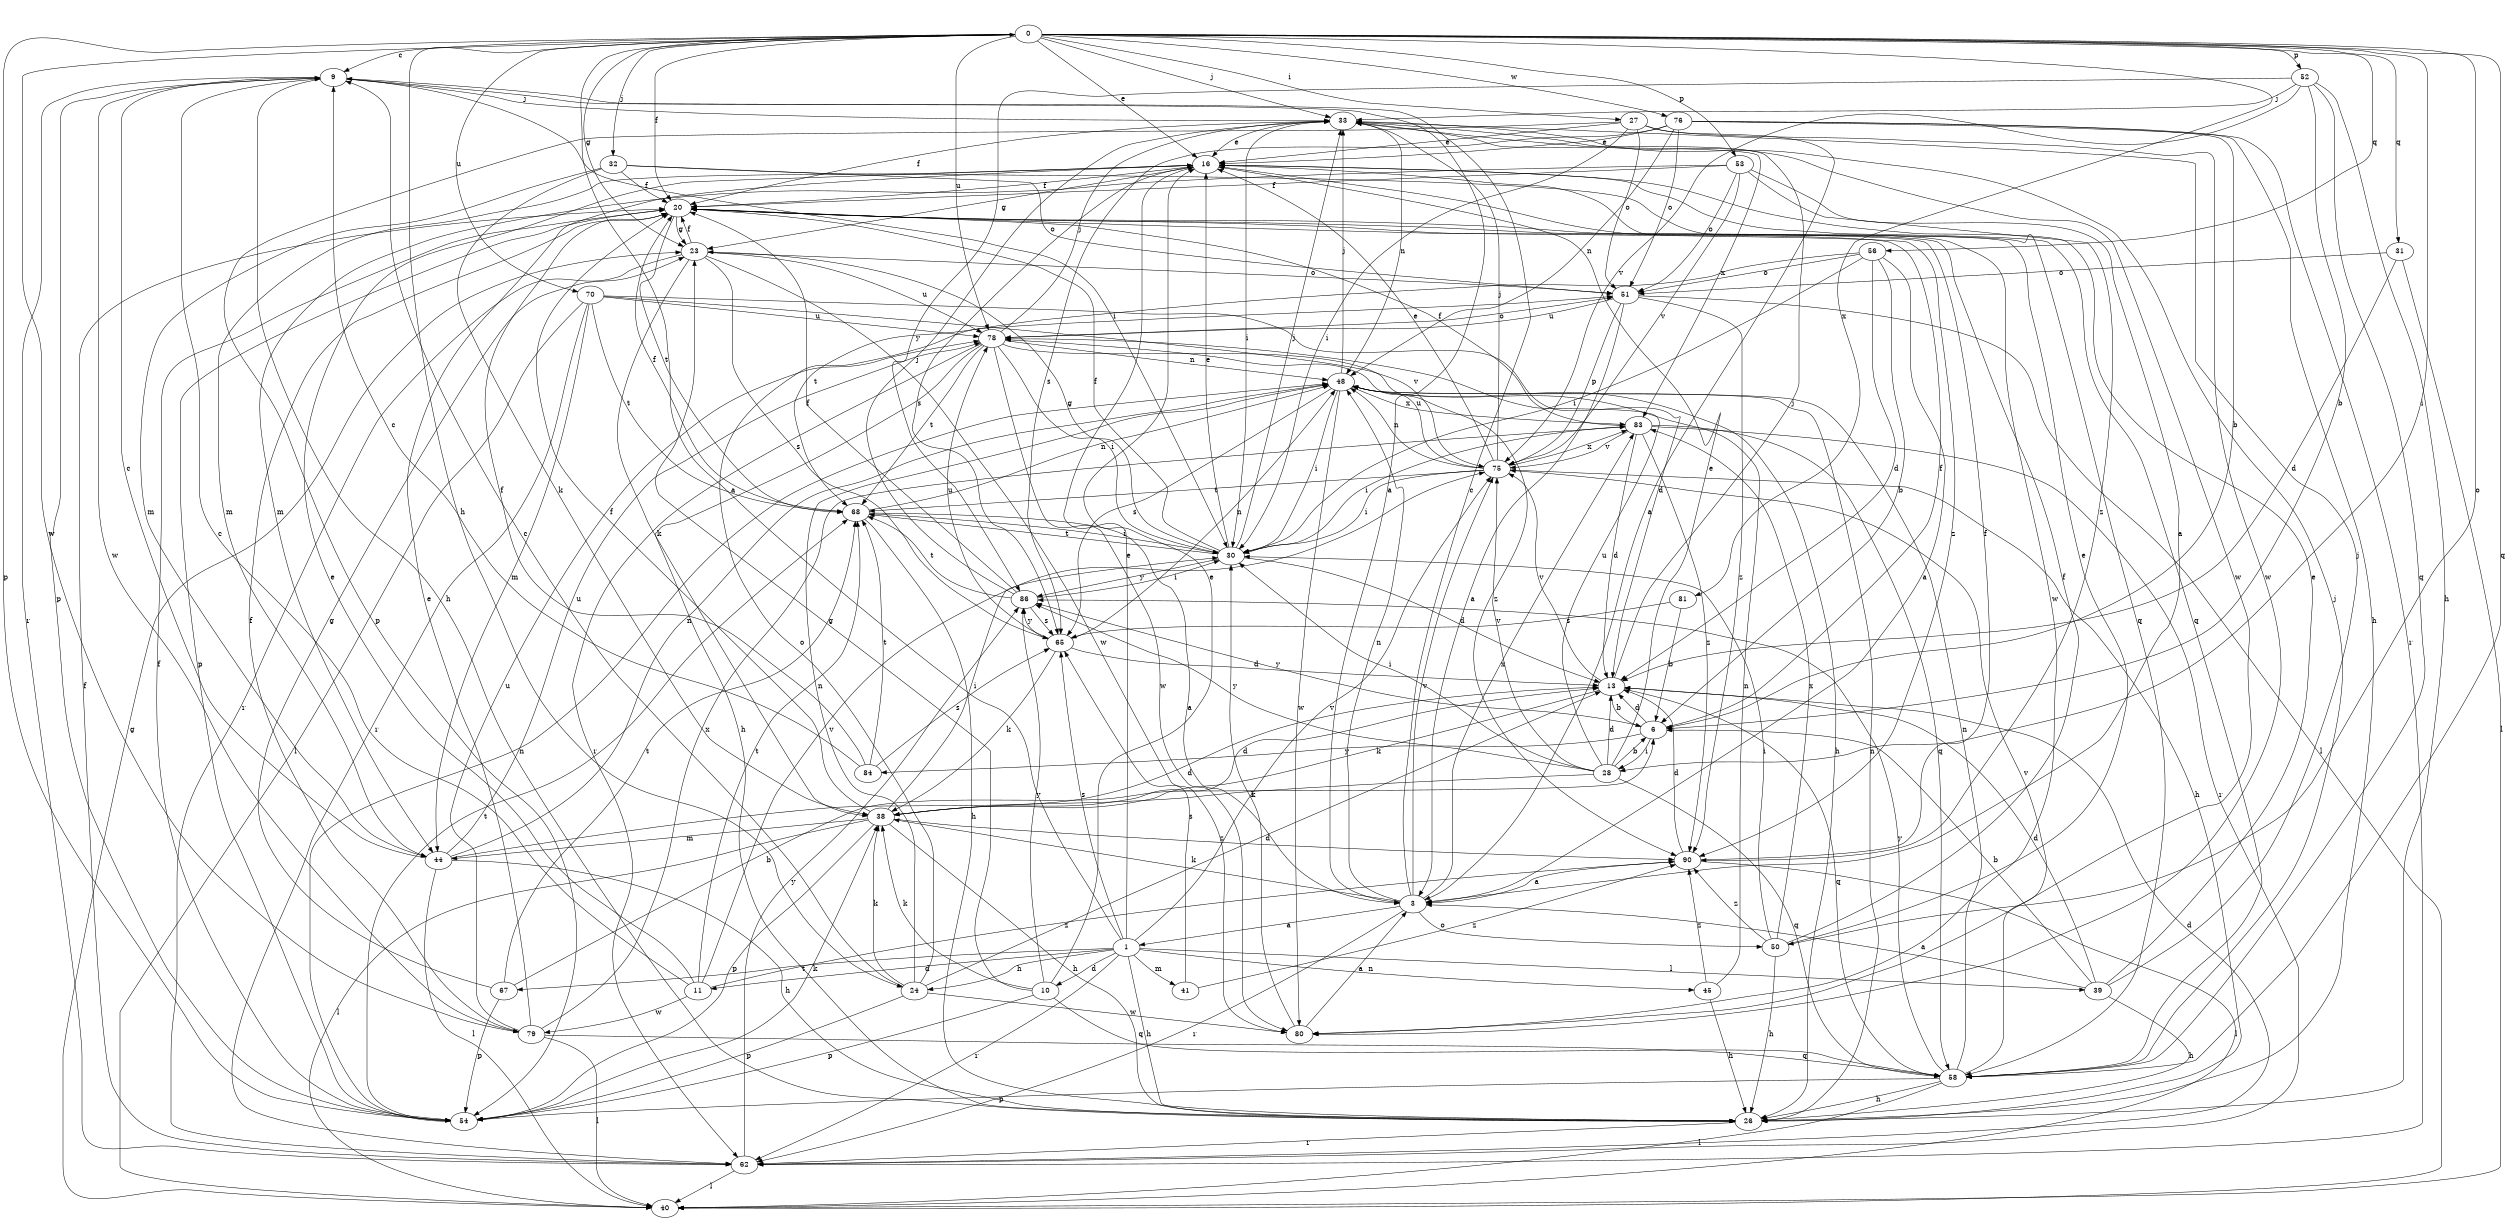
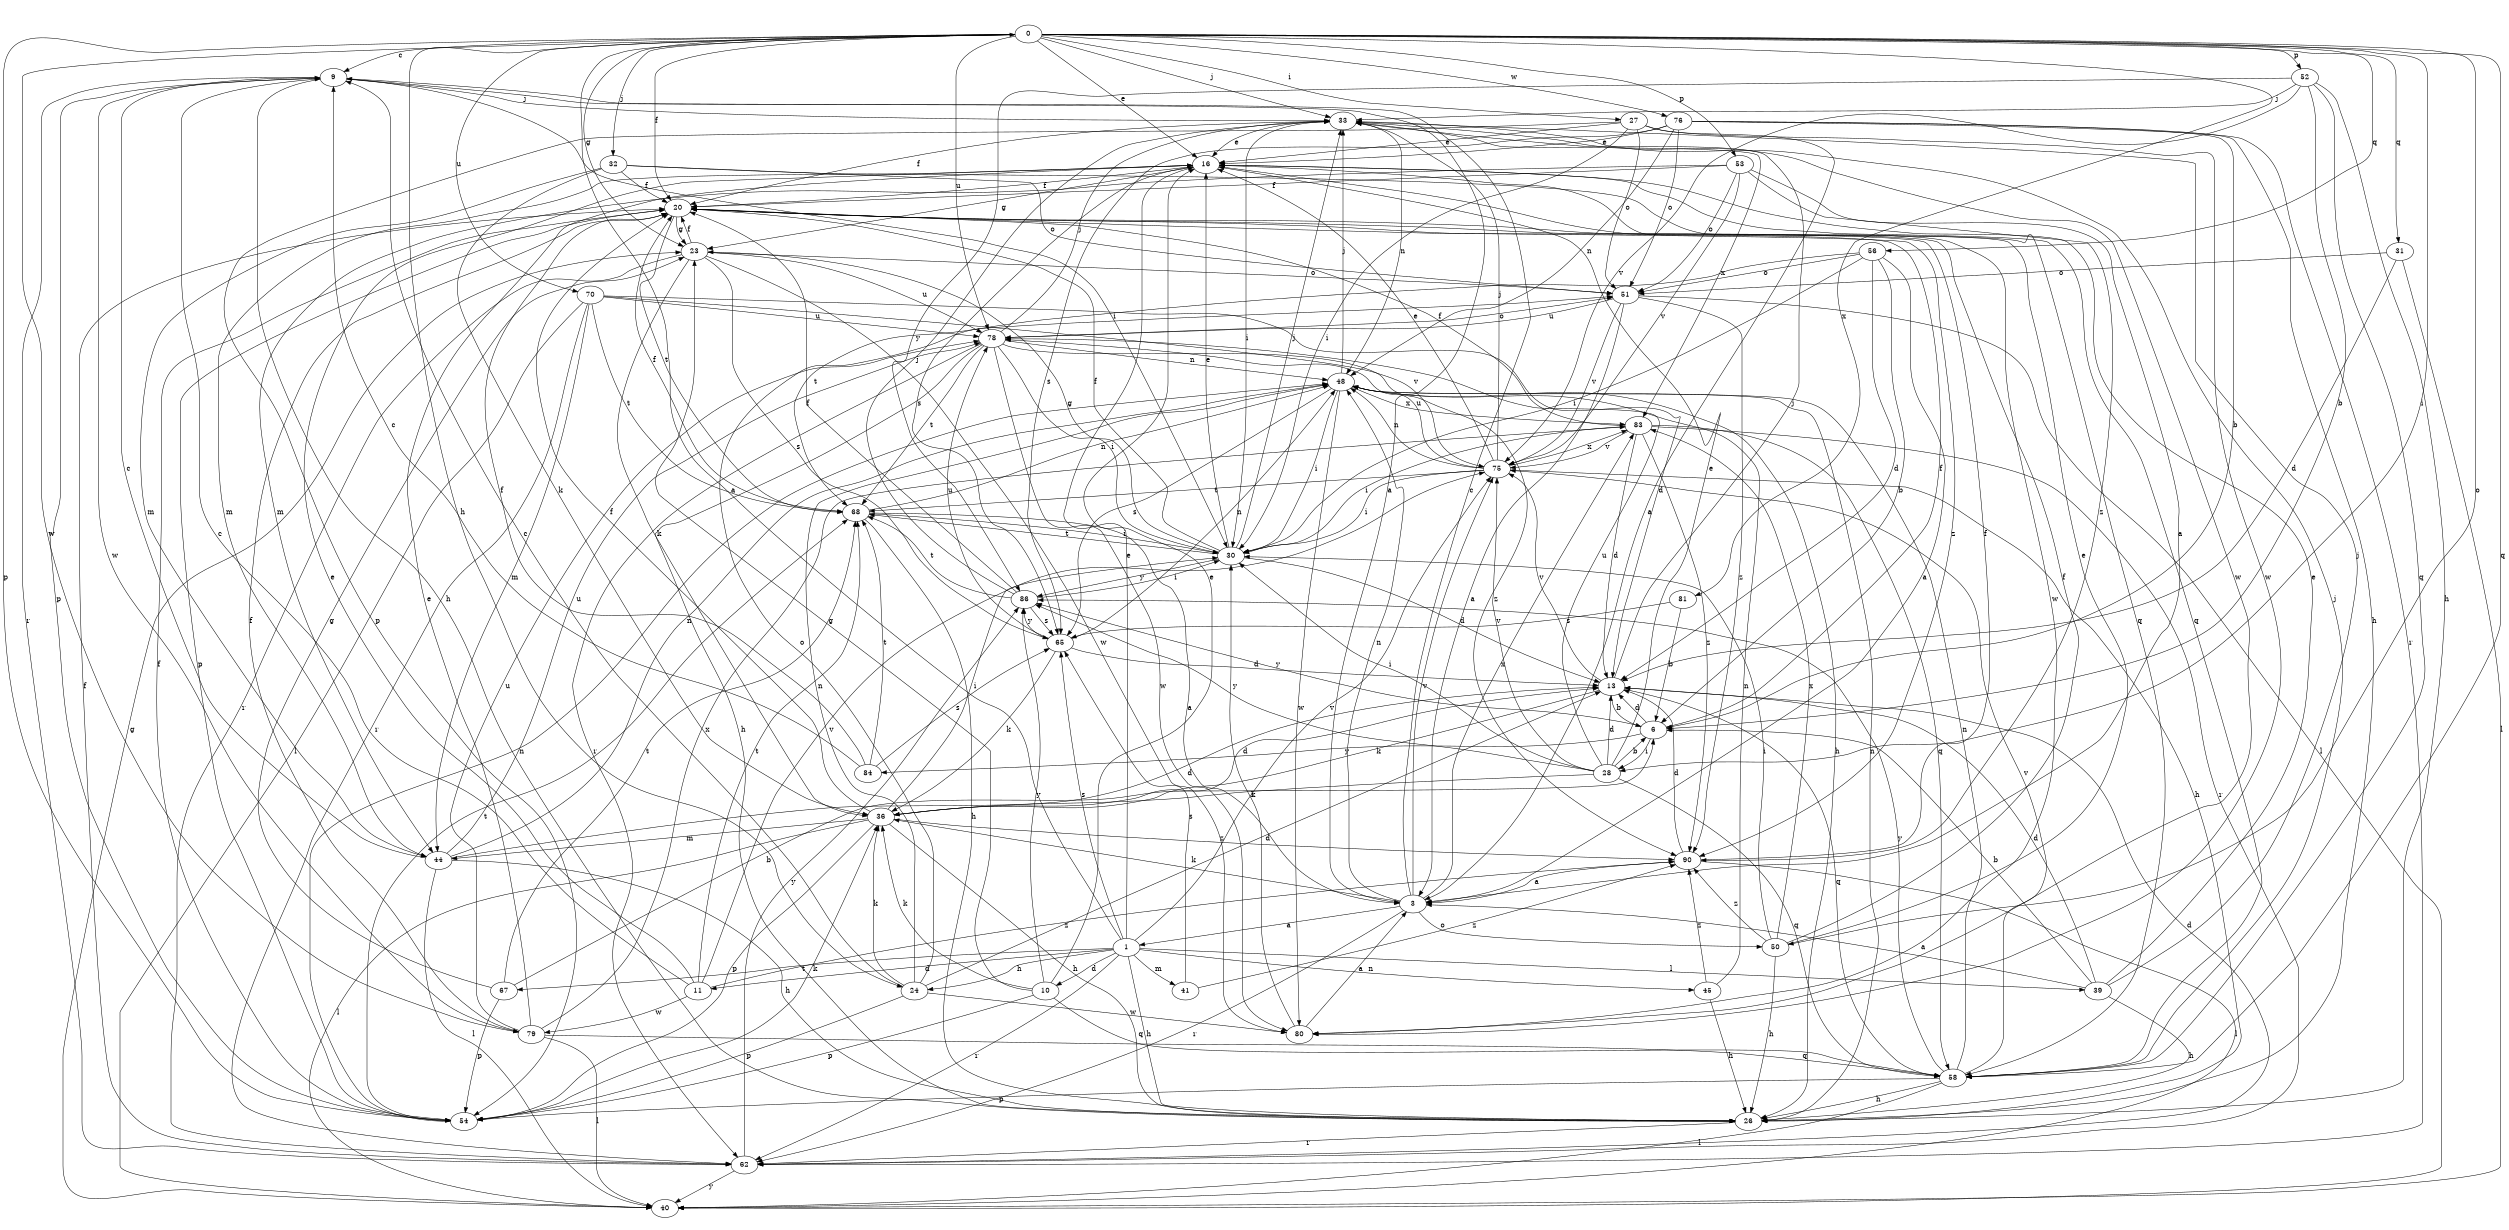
  strict digraph {
    0
    9
    16
    20
    23
    24
    27
    28
    31
    32
    33
    50
    52
    53
    54
    56
    58
    70
    n19 [label=78]
    76
    79
    81
    26
    62
    3
    30
    65
    44
    80
    68
    90
-   36 [label=38]
+   36
    51
    48
    13
    75
    6
    86
    40
    83
    1
    10
    11
    39
    41
    45
    67
    84
    0 -> 9 [label=c]
    0 -> 16 [label=e]
    0 -> 20 [label=f]
    0 -> 23 [label=g]
    0 -> 24 [label=h]
    0 -> 27 [label=i]
    0 -> 28 [label=i]
    0 -> 31 [label=q]
    0 -> 32 [label=j]
    0 -> 33 [label=j]
    0 -> 50 [label=o]
    0 -> 52 [label=p]
    0 -> 53 [label=p]
    0 -> 54 [label=p]
    0 -> 56 [label=q]
    0 -> 58 [label=q]
    0 -> 70 [label=u]
    0 -> n19 [label=u]
    0 -> 76 [label=w]
    0 -> 79 [label=w]
    0 -> 81 [label=x]
    9 -> 33 [label=j]
    9 -> 54 [label=p]
    9 -> 79 [label=w]
    9 -> 26 [label=h]
    9 -> 62 [label=r]
    9 -> 3 [label=a]
    9 -> 30 [label=i]
    16 -> 20 [label=f]
    16 -> 23 [label=g]
    16 -> 58 [label=q]
    16 -> 65 [label=s]
    16 -> 44 [label=m]
    16 -> 80 [label=w]
    20 -> 23 [label=g]
    20 -> 54 [label=p]
    20 -> 68 [label=t]
    20 -> 90 [label=z]
    23 -> 20 [label=f]
    23 -> n19 [label=u]
    23 -> 62 [label=r]
    23 -> 65 [label=s]
    23 -> 80 [label=w]
    23 -> 36 [label=k]
    23 -> 51 [label=o]
    24 -> 9 [label=c]
    24 -> 54 [label=p]
    24 -> 80 [label=w]
    24 -> 36 [label=k]
    24 -> 51 [label=o]
    24 -> 48 [label=n]
    24 -> 13 [label=d]
    27 -> 16 [label=e]
    27 -> 54 [label=p]
    27 -> 3 [label=a]
    27 -> 30 [label=i]
    27 -> 80 [label=w]
    27 -> 51 [label=o]
    28 -> 16 [label=e]
    28 -> 58 [label=q]
    28 -> n19 [label=u]
    28 -> 30 [label=i]
    28 -> 36 [label=k]
    28 -> 13 [label=d]
    28 -> 75 [label=v]
    28 -> 6 [label=b]
    28 -> 86 [label=y]
    31 -> 51 [label=o]
    31 -> 13 [label=d]
    31 -> 40 [label=l]
    32 -> 20 [label=f]
    32 -> 58 [label=q]
    32 -> 44 [label=m]
    32 -> 36 [label=k]
    32 -> 51 [label=o]
    33 -> 16 [label=e]
    33 -> 20 [label=f]
    33 -> 30 [label=i]
    33 -> 80 [label=w]
    33 -> 48 [label=n]
    33 -> 83 [label=x]
    50 -> 16 [label=e]
    50 -> 20 [label=f]
    50 -> 26 [label=h]
    50 -> 30 [label=i]
    50 -> 90 [label=z]
    50 -> 83 [label=x]
    52 -> 33 [label=j]
    52 -> 58 [label=q]
    52 -> 26 [label=h]
    52 -> 75 [label=v]
    52 -> 6 [label=b]
    52 -> 86 [label=y]
    53 -> 20 [label=f]
    53 -> 3 [label=a]
    53 -> 44 [label=m]
    53 -> 90 [label=z]
    53 -> 51 [label=o]
    53 -> 75 [label=v]
    54 -> 20 [label=f]
    54 -> 68 [label=t]
    54 -> 36 [label=k]
    54 -> 48 [label=n]
    56 -> 3 [label=a]
    56 -> 30 [label=i]
    56 -> 68 [label=t]
    56 -> 51 [label=o]
    56 -> 13 [label=d]
    56 -> 6 [label=b]
    58 -> 33 [label=j]
    58 -> 54 [label=p]
    58 -> 26 [label=h]
    58 -> 48 [label=n]
    58 -> 75 [label=v]
    58 -> 86 [label=y]
    58 -> 40 [label=l]
    70 -> n19 [label=u]
    70 -> 62 [label=r]
    70 -> 44 [label=m]
    70 -> 68 [label=t]
    70 -> 13 [label=d]
    70 -> 75 [label=v]
    70 -> 40 [label=l]
    n19 -> 33 [label=j]
    n19 -> 26 [label=h]
    n19 -> 62 [label=r]
    n19 -> 30 [label=i]
    n19 -> 80 [label=w]
    n19 -> 68 [label=t]
    n19 -> 90 [label=z]
    n19 -> 51 [label=o]
    n19 -> 48 [label=n]
    76 -> 16 [label=e]
    76 -> 26 [label=h]
    76 -> 62 [label=r]
    76 -> 65 [label=s]
    76 -> 51 [label=o]
    76 -> 48 [label=n]
    76 -> 6 [label=b]
    79 -> 16 [label=e]
    79 -> 20 [label=f]
    79 -> 58 [label=q]
    79 -> n19 [label=u]
    79 -> 40 [label=l]
    79 -> 83 [label=x]
    81 -> 65 [label=s]
    81 -> 6 [label=b]
    26 -> 62 [label=r]
    26 -> 48 [label=n]
    62 -> 20 [label=f]
    62 -> 13 [label=d]
    62 -> 86 [label=y]
-   62 -> 40 [label=l]
+   62 -> 40 [label=y]
    3 -> 9 [label=c]
    3 -> 50 [label=o]
    3 -> 62 [label=r]
    3 -> 36 [label=k]
    3 -> 48 [label=n]
    3 -> 75 [label=v]
    3 -> 83 [label=x]
    3 -> 1 [label=a]
    30 -> 16 [label=e]
    30 -> 20 [label=f]
    30 -> 23 [label=g]
    30 -> 33 [label=j]
    30 -> 68 [label=t]
    30 -> 13 [label=d]
    30 -> 86 [label=y]
    65 -> n19 [label=u]
    65 -> 36 [label=k]
    65 -> 48 [label=n]
    65 -> 13 [label=d]
    65 -> 86 [label=y]
    44 -> 9 [label=c]
    44 -> n19 [label=u]
    44 -> 26 [label=h]
    44 -> 48 [label=n]
    44 -> 13 [label=d]
    44 -> 40 [label=l]
    80 -> 3 [label=a]
    80 -> 30 [label=i]
    68 -> 20 [label=f]
    68 -> 26 [label=h]
    68 -> 3 [label=a]
    68 -> 30 [label=i]
    68 -> 48 [label=n]
    90 -> 20 [label=f]
    90 -> 3 [label=a]
    90 -> 13 [label=d]
    90 -> 40 [label=l]
    36 -> 20 [label=f]
    36 -> 54 [label=p]
    36 -> 26 [label=h]
    36 -> 30 [label=i]
    36 -> 44 [label=m]
    36 -> 90 [label=z]
    36 -> 13 [label=d]
    36 -> 40 [label=l]
    51 -> n19 [label=u]
    51 -> 3 [label=a]
    51 -> 90 [label=z]
-   51 -> 75 [label=p]
+   51 -> 75 [label=v]
    51 -> 40 [label=l]
    48 -> 33 [label=j]
    48 -> 26 [label=h]
    48 -> 30 [label=i]
    48 -> 65 [label=s]
    48 -> 80 [label=w]
    48 -> 83 [label=x]
    13 -> 33 [label=j]
    13 -> 58 [label=q]
    13 -> 36 [label=k]
    13 -> 75 [label=v]
    13 -> 6 [label=b]
    75 -> 16 [label=e]
    75 -> 33 [label=j]
    75 -> n19 [label=u]
    75 -> 26 [label=h]
    75 -> 30 [label=i]
    75 -> 68 [label=t]
    75 -> 48 [label=n]
    75 -> 83 [label=x]
    6 -> 20 [label=f]
    6 -> 28 [label=i]
    6 -> 13 [label=d]
    6 -> 86 [label=y]
    6 -> 84 [label=y]
    86 -> 20 [label=f]
    86 -> 33 [label=j]
    86 -> 30 [label=i]
    86 -> 65 [label=s]
    86 -> 68 [label=t]
    40 -> 23 [label=g]
    83 -> 20 [label=f]
    83 -> 58 [label=q]
    83 -> 62 [label=r]
    83 -> 30 [label=i]
    83 -> 90 [label=z]
    83 -> 13 [label=d]
    83 -> 75 [label=v]
    1 -> 0 [label=a]
    1 -> 16 [label=e]
    1 -> 24 [label=h]
    1 -> 26 [label=h]
    1 -> 62 [label=r]
    1 -> 65 [label=s]
    1 -> 75 [label=v]
    1 -> 10 [label=d]
    1 -> 11 [label=d]
    1 -> 39 [label=l]
    1 -> 41 [label=m]
    1 -> 45 [label=n]
    1 -> 67 [label=t]
    10 -> 16 [label=e]
    10 -> 23 [label=g]
    10 -> 54 [label=p]
    10 -> 58 [label=q]
    10 -> 36 [label=k]
    10 -> 86 [label=y]
    11 -> 9 [label=c]
    11 -> 16 [label=e]
    11 -> 79 [label=w]
    11 -> 68 [label=t]
    11 -> 90 [label=z]
    11 -> 75 [label=v]
    39 -> 16 [label=e]
    39 -> 33 [label=j]
    39 -> 26 [label=h]
    39 -> 3 [label=a]
    39 -> 13 [label=d]
    39 -> 6 [label=b]
    41 -> 65 [label=s]
    41 -> 90 [label=z]
    45 -> 26 [label=h]
    45 -> 90 [label=z]
    45 -> 48 [label=n]
    67 -> 23 [label=g]
    67 -> 54 [label=p]
    67 -> 68 [label=t]
    67 -> 6 [label=b]
    84 -> 9 [label=c]
    84 -> 20 [label=f]
    84 -> 65 [label=s]
    84 -> 68 [label=t]
  }
